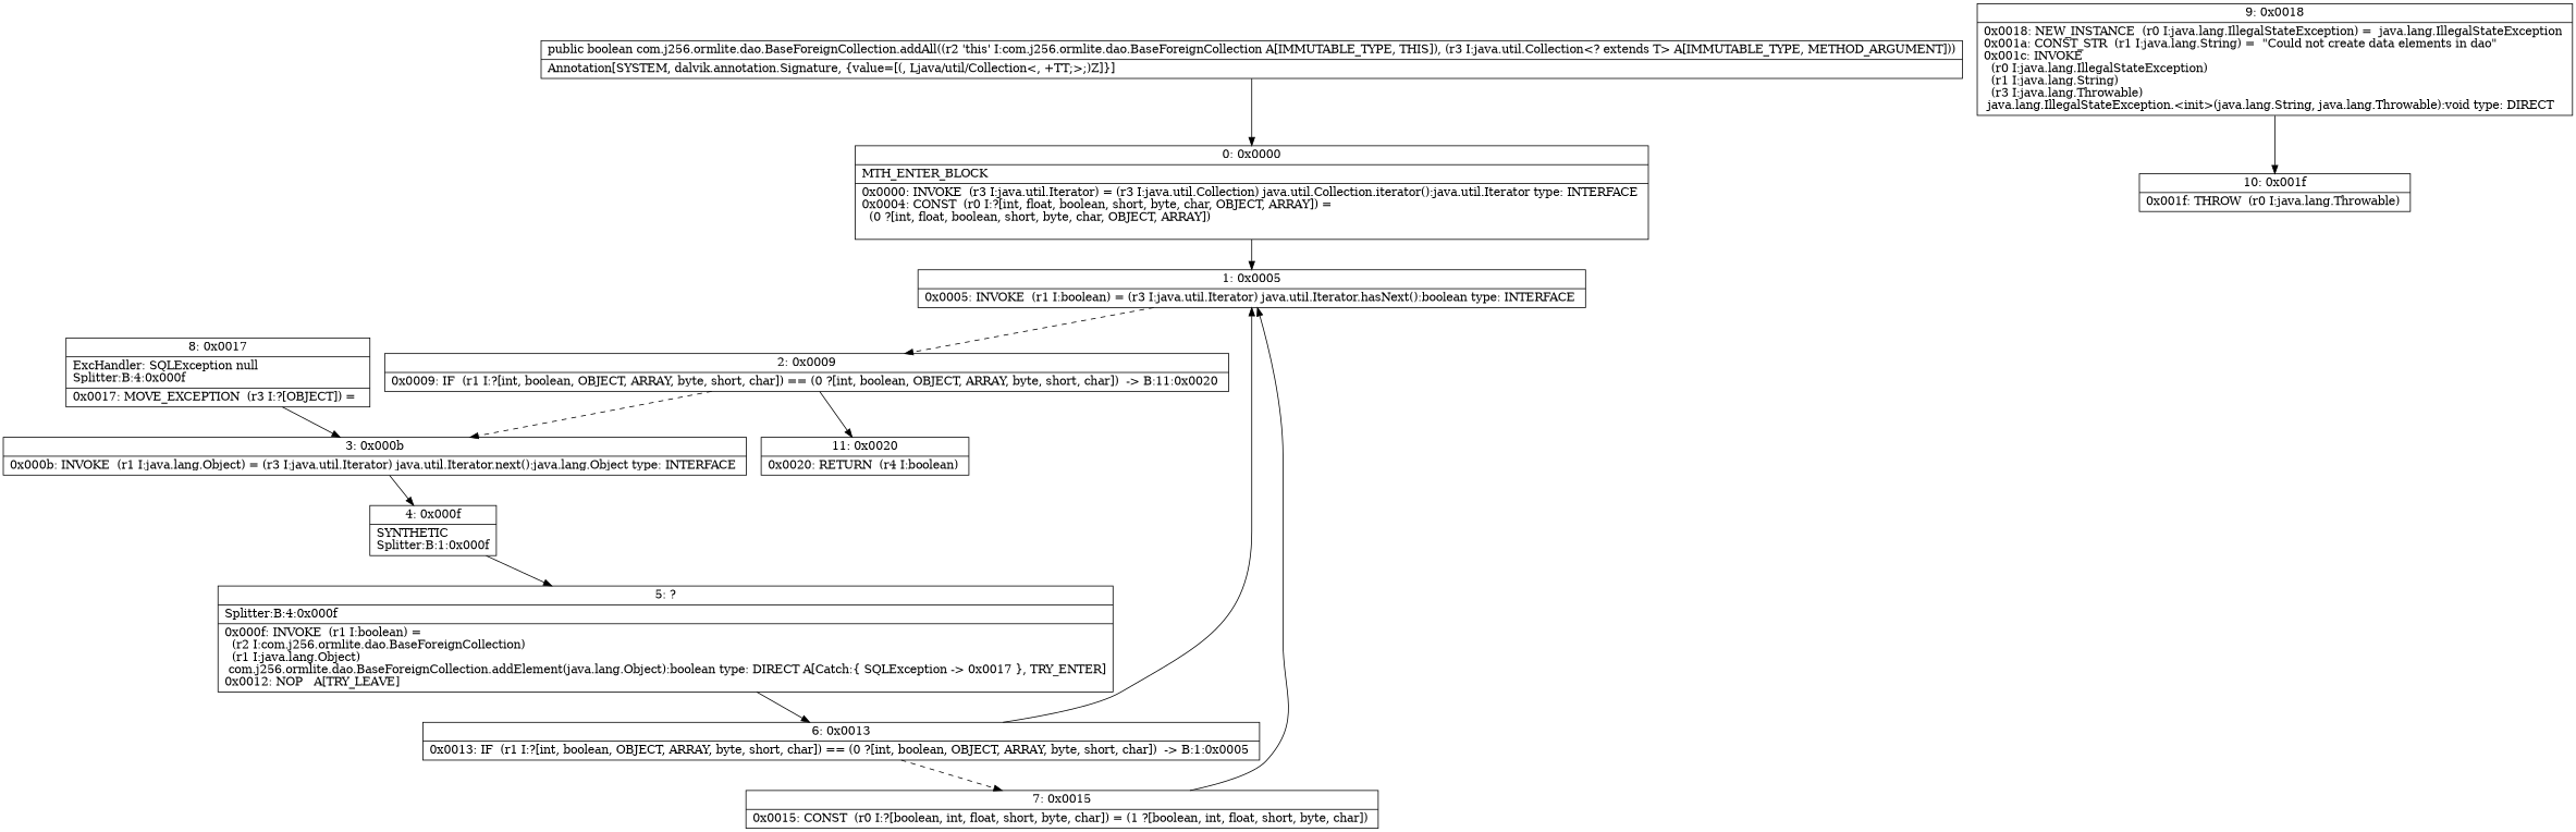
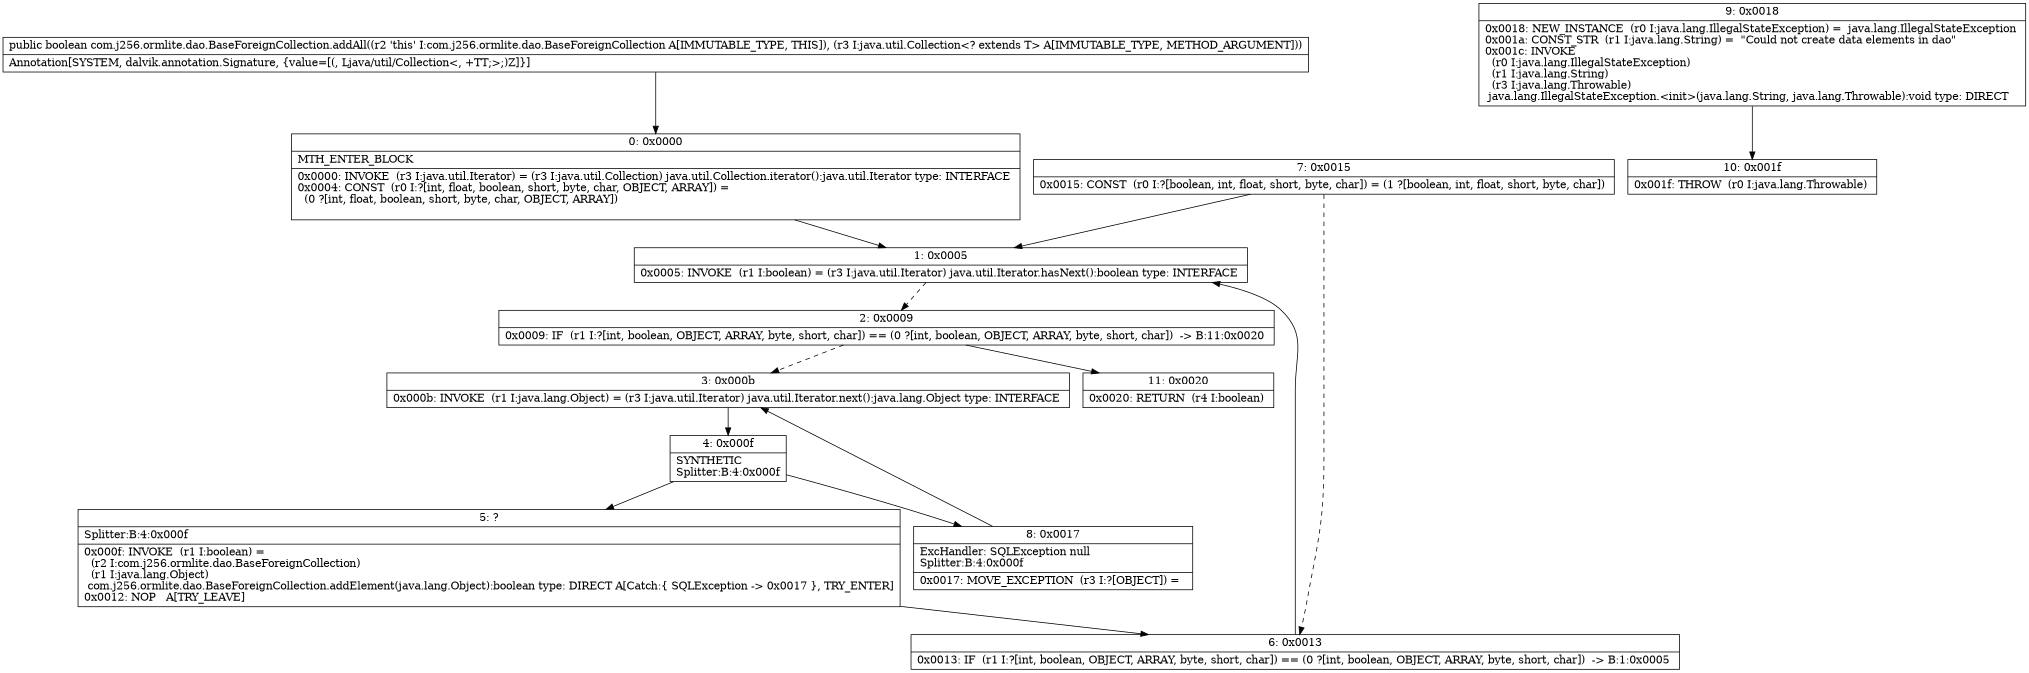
  digraph {
    node [shape=record]
    n1 [label="{0\:\ 0x0000|MTH_ENTER_BLOCK\l|0x0000: INVOKE  (r3 I:java.util.Iterator) = (r3 I:java.util.Collection) java.util.Collection.iterator():java.util.Iterator type: INTERFACE \l0x0004: CONST  (r0 I:?[int, float, boolean, short, byte, char, OBJECT, ARRAY]) = \l  (0 ?[int, float, boolean, short, byte, char, OBJECT, ARRAY])\l \l}"]
    n2 [label="{1\:\ 0x0005|0x0005: INVOKE  (r1 I:boolean) = (r3 I:java.util.Iterator) java.util.Iterator.hasNext():boolean type: INTERFACE \l}"]
    n3 [label="{2\:\ 0x0009|0x0009: IF  (r1 I:?[int, boolean, OBJECT, ARRAY, byte, short, char]) == (0 ?[int, boolean, OBJECT, ARRAY, byte, short, char])  \-\> B:11:0x0020 \l}"]
    n4 [label="{3\:\ 0x000b|0x000b: INVOKE  (r1 I:java.lang.Object) = (r3 I:java.util.Iterator) java.util.Iterator.next():java.lang.Object type: INTERFACE \l}"]
    n5 [label="{11\:\ 0x0020|0x0020: RETURN  (r4 I:boolean) \l}"]
-   n6 [label="{4\:\ 0x000f|SYNTHETIC\lSplitter:B:1:0x000f\l}"]
+   n6 [label="{4\:\ 0x000f|SYNTHETIC\lSplitter:B:4:0x000f\l}"]
    n7 [label="{5\:\ ?|Splitter:B:4:0x000f\l|0x000f: INVOKE  (r1 I:boolean) = \l  (r2 I:com.j256.ormlite.dao.BaseForeignCollection)\l  (r1 I:java.lang.Object)\l com.j256.ormlite.dao.BaseForeignCollection.addElement(java.lang.Object):boolean type: DIRECT A[Catch:\{ SQLException \-\> 0x0017 \}, TRY_ENTER]\l0x0012: NOP   A[TRY_LEAVE]\l}"]
    n8 [label="{8\:\ 0x0017|ExcHandler: SQLException null\lSplitter:B:4:0x000f\l|0x0017: MOVE_EXCEPTION  (r3 I:?[OBJECT]) =  \l}"]
    n9 [label="{6\:\ 0x0013|0x0013: IF  (r1 I:?[int, boolean, OBJECT, ARRAY, byte, short, char]) == (0 ?[int, boolean, OBJECT, ARRAY, byte, short, char])  \-\> B:1:0x0005 \l}"]
    n10 [label="{7\:\ 0x0015|0x0015: CONST  (r0 I:?[boolean, int, float, short, byte, char]) = (1 ?[boolean, int, float, short, byte, char]) \l}"]
    n11 [label="{9\:\ 0x0018|0x0018: NEW_INSTANCE  (r0 I:java.lang.IllegalStateException) =  java.lang.IllegalStateException \l0x001a: CONST_STR  (r1 I:java.lang.String) =  \"Could not create data elements in dao\" \l0x001c: INVOKE  \l  (r0 I:java.lang.IllegalStateException)\l  (r1 I:java.lang.String)\l  (r3 I:java.lang.Throwable)\l java.lang.IllegalStateException.\<init\>(java.lang.String, java.lang.Throwable):void type: DIRECT \l}"]
    n12 [label="{10\:\ 0x001f|0x001f: THROW  (r0 I:java.lang.Throwable) \l}"]
    n13 [label="{public boolean com.j256.ormlite.dao.BaseForeignCollection.addAll((r2 'this' I:com.j256.ormlite.dao.BaseForeignCollection A[IMMUTABLE_TYPE, THIS]), (r3 I:java.util.Collection\<? extends T\> A[IMMUTABLE_TYPE, METHOD_ARGUMENT]))  | Annotation[SYSTEM, dalvik.annotation.Signature, \{value=[(, Ljava\/util\/Collection\<, +TT;\>;)Z]\}]\l}"]
    n1 -> n2
    n2 -> n3 [style=dashed]
    n3 -> n4 [style=dashed]
    n3 -> n5
    n4 -> n6
    n6 -> n7
+   n6 -> n8
    n7 -> n9
    n8 -> n4
    n9 -> n2
-   n9 -> n10 [style=dashed]
+   n10 -> n9 [style=dashed]
    n10 -> n2
    n11 -> n12
    n13 -> n1
  }
